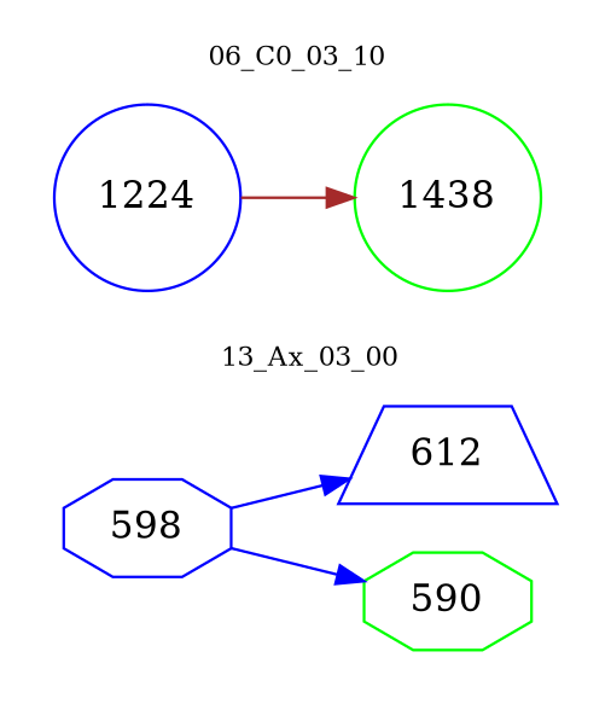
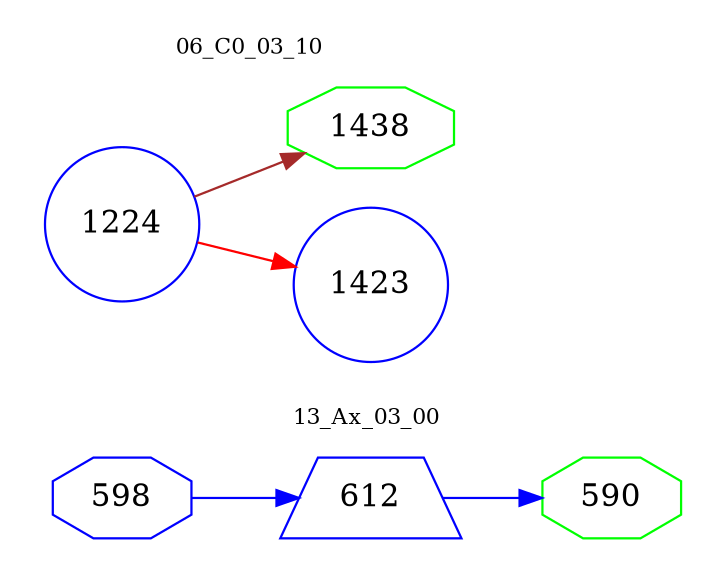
  digraph {
    rankdir=LR
    node [color=blue shape=circle]
    edge [color=blue]
    n1 [label=598 shape=octagon]
    n2 [color=green label=590 shape=octagon]
    n3 [label=612 shape=trapezium]
    n4 [label=1224]
-   n6 [color=green label=1438]
+   n5 [label=1423]
+   n6 [color=green label=1438 shape=octagon]
    subgraph cluster_1 {
      color=white
      fontsize=10
      label="13_Ax_03_00"
      n1
      n2
      n3
    }
    subgraph cluster_2 {
      color=white
      fontsize=10
      label="06_C0_03_10"
      n4
+     n5
      n6
    }
-   n1 -> n2
+   n3 -> n2
    n1 -> n3
+   n4 -> n5 [color=red]
    n4 -> n6 [color=brown]
  }
